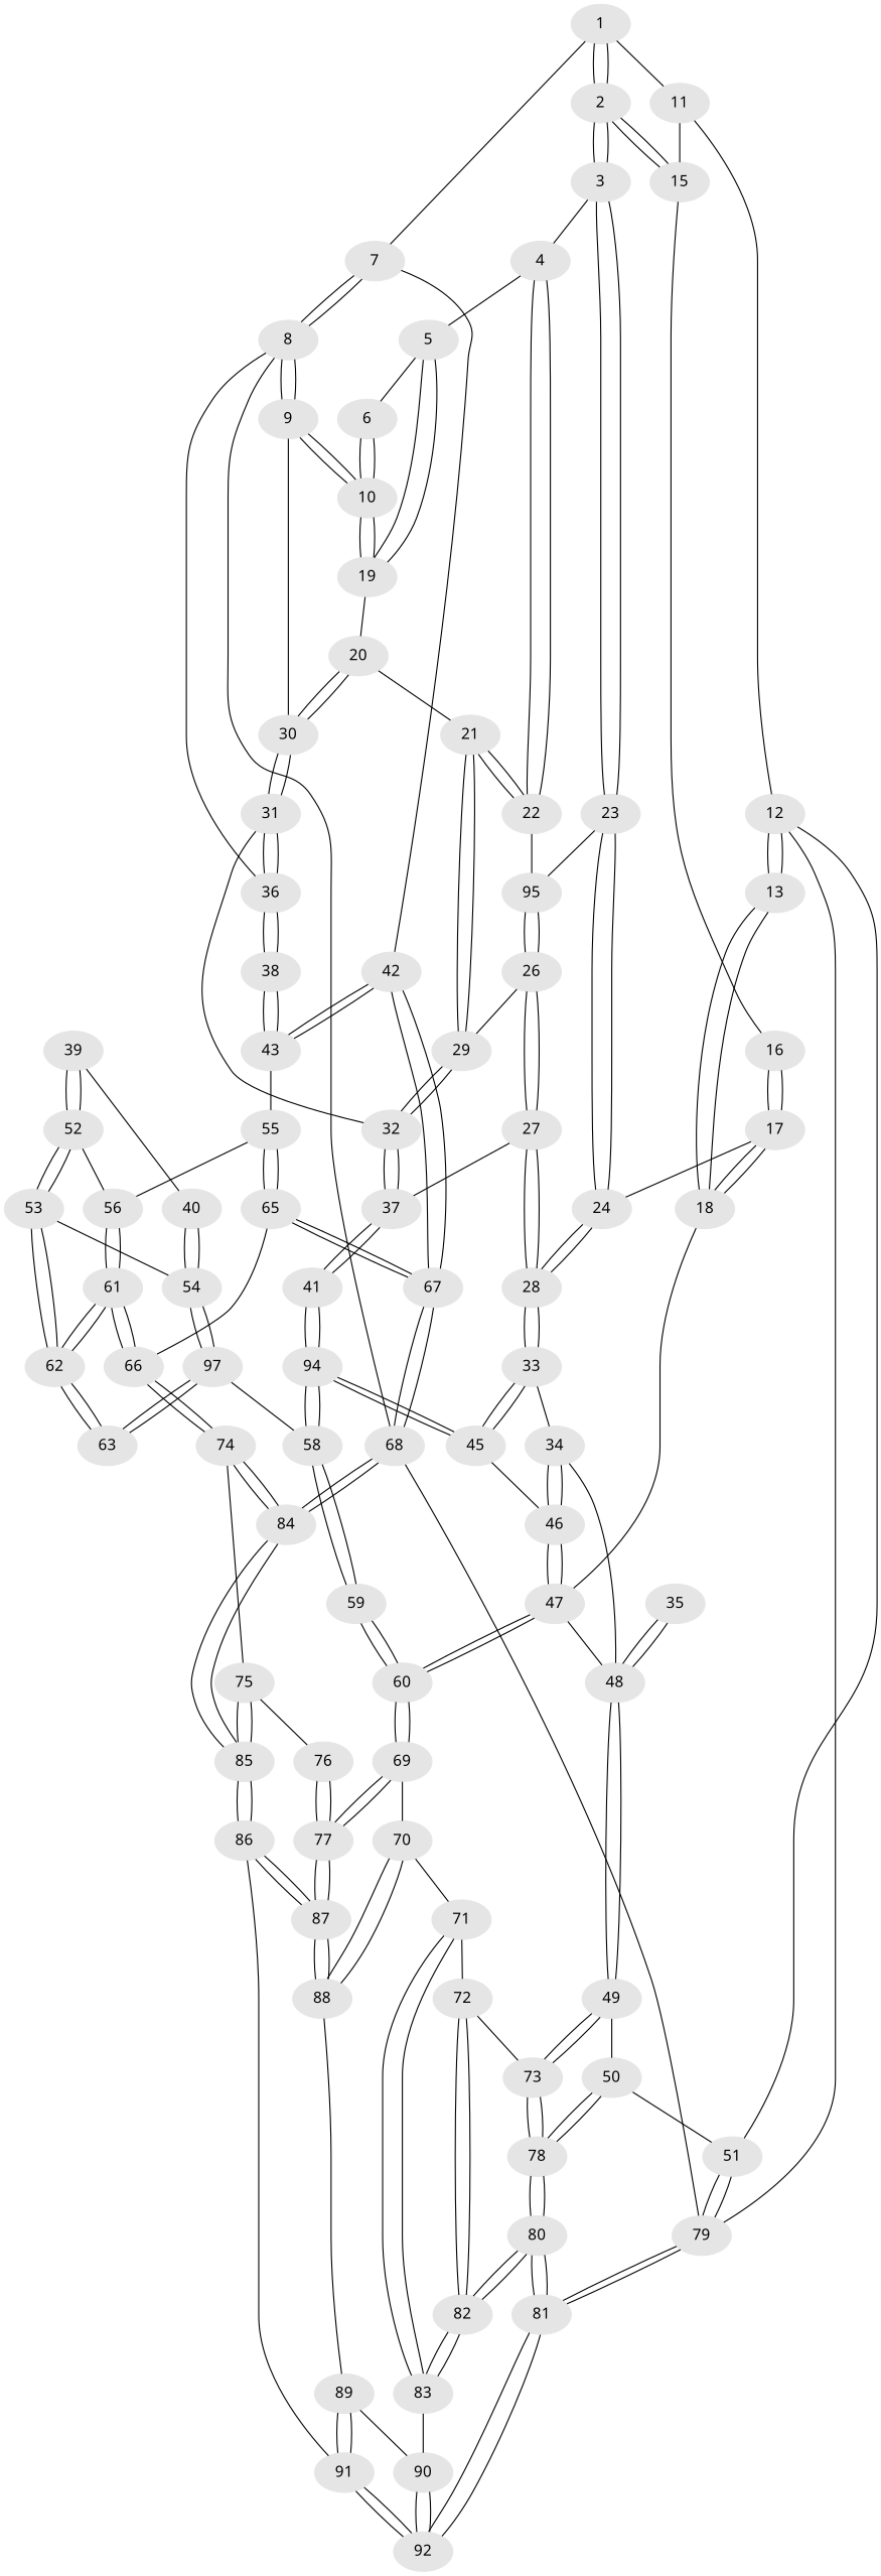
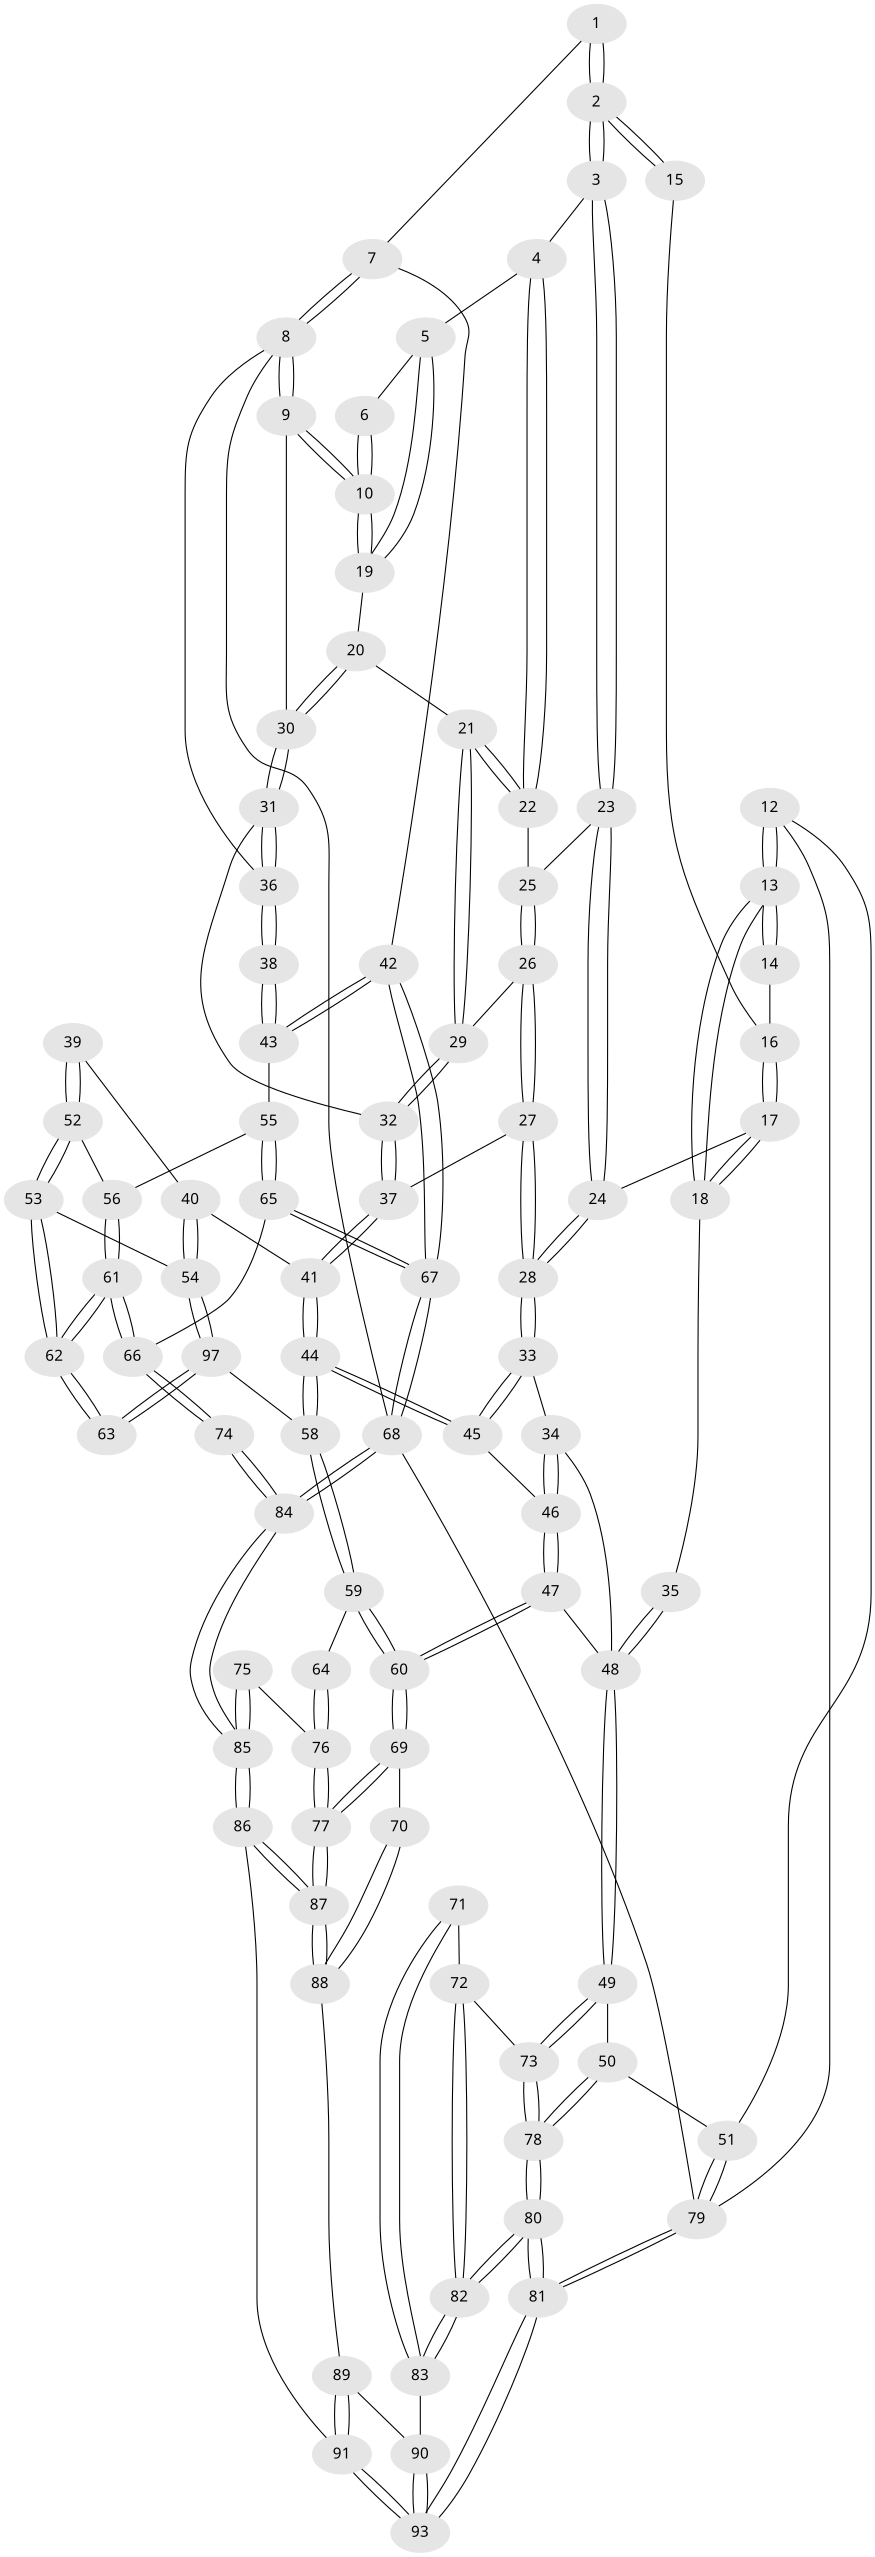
  graph {
    fontname="Noto Sans"
    node [color=gray90 fontname="Noto Sans" style=filled]
    edge [fontname="Noto Sans"]
    1
    2
    7
-   11
    3
    15
    8
    42
    12
    4
    23
    16
    5
    22
    24
-   25 [label=95]
+   25
    6
    19
    10
    20
    68
    9
    36
    43
    67
    79
    84
    30
    38
    31
    13
    51
+   14
    18
    81
    35
    17
    28
    48
    21
    29
    32
    26
    33
    27
    37
    41
    34
    45
    46
    47
    49
-   44 [label=94]
+   44
    39
    40
    52
    55
    54
    53
    56
    n61 [label=97]
    58
    65
    59
    60
    69
    50
    73
    78
    80
    62
    61
    63
    66
+   64
    76
    70
    77
    74
    75
    85
    71
    88
    87
    72
    83
    89
    82
    90
    86
-   92
+   92 [label=93]
    91
    1 -- 2
    1 -- 2
    1 -- 7
-   1 -- 11
    2 -- 3
    2 -- 3
    2 -- 15
    2 -- 15
    7 -- 8
    7 -- 8
    7 -- 42
-   11 -- 15
-   11 -- 12
    3 -- 4
    3 -- 23
    3 -- 23
    15 -- 16
    8 -- 68
    8 -- 9
    8 -- 9
    8 -- 36
    42 -- 43
    42 -- 43
    42 -- 67
    42 -- 67
    12 -- 79
    12 -- 13
    12 -- 13
    12 -- 51
    4 -- 5
    4 -- 22
    4 -- 22
    23 -- 24
    23 -- 24
    23 -- 25
    16 -- 17
    16 -- 17
    5 -- 6
    5 -- 19
    5 -- 19
    22 -- 25
    24 -- 28
    24 -- 28
    25 -- 26
    25 -- 26
    6 -- 10
    6 -- 10
    19 -- 20
    10 -- 19
    10 -- 19
    20 -- 30
    20 -- 30
    20 -- 21
    68 -- 79
    68 -- 84
    68 -- 84
    9 -- 10
    9 -- 10
    9 -- 30
    36 -- 38
    36 -- 38
    43 -- 55
    67 -- 68
    67 -- 68
    79 -- 81
    79 -- 81
    84 -- 85
    84 -- 85
    30 -- 31
    30 -- 31
    38 -- 43
    38 -- 43
    31 -- 36
    31 -- 36
    31 -- 32
+   13 -- 14
+   13 -- 14
    13 -- 18
    13 -- 18
    51 -- 79
    51 -- 79
-   18 -- 47
+   14 -- 16
+   18 -- 35
    81 -- 92
    81 -- 92
    35 -- 48
    35 -- 48
    17 -- 24
    17 -- 18
    17 -- 18
    28 -- 33
    28 -- 33
    48 -- 49
    48 -- 49
    21 -- 22
    21 -- 22
    21 -- 29
    21 -- 29
    29 -- 32
    29 -- 32
    32 -- 37
    32 -- 37
    26 -- 29
    26 -- 27
    26 -- 27
    33 -- 34
    33 -- 45
    33 -- 45
    27 -- 28
    27 -- 28
    27 -- 37
    37 -- 41
    37 -- 41
    41 -- 44
    41 -- 44
    34 -- 48
    34 -- 46
    34 -- 46
    45 -- 46
    46 -- 47
    46 -- 47
    47 -- 48
    47 -- 60
    47 -- 60
    49 -- 50
    49 -- 73
    49 -- 73
    44 -- 45
    44 -- 45
    44 -- 58
    44 -- 58
    39 -- 40
    39 -- 52
    39 -- 52
+   40 -- 41
    40 -- 54
    40 -- 54
    52 -- 53
    52 -- 53
    52 -- 56
    55 -- 56
    55 -- 65
    55 -- 65
    54 -- n61
    54 -- n61
    53 -- 54
    53 -- 62
    53 -- 62
    56 -- 61
    56 -- 61
    n61 -- 58
    n61 -- 63
    n61 -- 63
    58 -- 59
    58 -- 59
    65 -- 67
    65 -- 67
    65 -- 66
    59 -- 60
    59 -- 60
+   59 -- 64
    60 -- 69
    60 -- 69
    69 -- 70
    69 -- 77
    69 -- 77
    50 -- 51
    50 -- 78
    50 -- 78
    73 -- 78
    73 -- 78
    78 -- 80
    78 -- 80
    80 -- 81
    80 -- 81
    80 -- 82
    80 -- 82
    62 -- 63
    62 -- 63
    61 -- 62
    61 -- 62
    61 -- 66
    61 -- 66
    66 -- 74
    66 -- 74
+   64 -- 76
+   64 -- 76
    76 -- 77
    76 -- 77
-   70 -- 71
    70 -- 88
    70 -- 88
    77 -- 87
    77 -- 87
    74 -- 84
    74 -- 84
-   74 -- 75
    75 -- 76
    75 -- 85
    75 -- 85
    85 -- 86
    85 -- 86
    71 -- 72
    71 -- 83
    71 -- 83
    88 -- 89
    87 -- 88
    87 -- 88
    72 -- 73
    72 -- 82
    72 -- 82
    83 -- 90
    89 -- 90
    89 -- 91
    89 -- 91
    82 -- 83
    82 -- 83
    90 -- 92
    90 -- 92
    86 -- 87
    86 -- 87
    86 -- 91
    91 -- 92
    91 -- 92
  }
